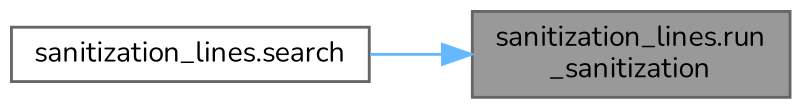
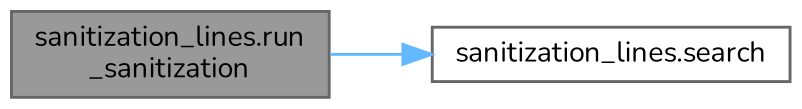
  digraph {
    rankdir=LR
    fontname=Nunito
    node [fontname=Nunito fontsize=10 shape=box style=filled]
    n1 [color=gray40 fillcolor=grey60 fontcolor=black height=0.2 label="sanitization_lines.run\l_sanitization" width=0.4]
    n2 [color=grey40 fillcolor=white height=0.2 label="sanitization_lines.search" width=0.4]
-   n2 -> n1 [color=steelblue1 fontname=Nunito fontsize=10 labelfontname=Helvetica labelfontsize=10 style=solid]
+   n1 -> n2 [color=steelblue1 fontname=Nunito fontsize=10 labelfontname=Helvetica labelfontsize=10 style=solid]
  }
